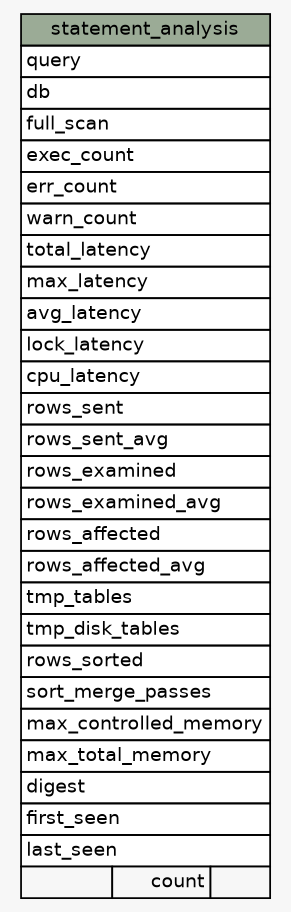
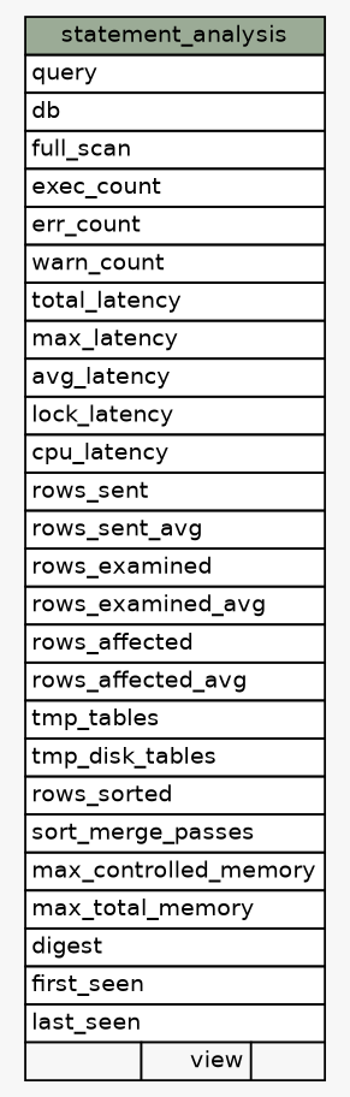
  digraph {
    bgcolor="#f7f7f7"
    fontname=Helvetica
    fontsize=11
    nodesep=0.18
    rankdir=RL
    ranksep=0.46
-   n1 [fontname=Helvetica fontsize=11 label=<     <TABLE BORDER="0" CELLBORDER="1" CELLSPACING="0" BGCOLOR="#ffffff">       <TR><TD COLSPAN="3" BGCOLOR="#9bab96" ALIGN="CENTER">statement_analysis</TD></TR>       <TR><TD PORT="query" COLSPAN="3" ALIGN="LEFT">query</TD></TR>       <TR><TD PORT="db" COLSPAN="3" ALIGN="LEFT">db</TD></TR>       <TR><TD PORT="full_scan" COLSPAN="3" ALIGN="LEFT">full_scan</TD></TR>       <TR><TD PORT="exec_count" COLSPAN="3" ALIGN="LEFT">exec_count</TD></TR>       <TR><TD PORT="err_count" COLSPAN="3" ALIGN="LEFT">err_count</TD></TR>       <TR><TD PORT="warn_count" COLSPAN="3" ALIGN="LEFT">warn_count</TD></TR>       <TR><TD PORT="total_latency" COLSPAN="3" ALIGN="LEFT">total_latency</TD></TR>       <TR><TD PORT="max_latency" COLSPAN="3" ALIGN="LEFT">max_latency</TD></TR>       <TR><TD PORT="avg_latency" COLSPAN="3" ALIGN="LEFT">avg_latency</TD></TR>       <TR><TD PORT="lock_latency" COLSPAN="3" ALIGN="LEFT">lock_latency</TD></TR>       <TR><TD PORT="cpu_latency" COLSPAN="3" ALIGN="LEFT">cpu_latency</TD></TR>       <TR><TD PORT="rows_sent" COLSPAN="3" ALIGN="LEFT">rows_sent</TD></TR>       <TR><TD PORT="rows_sent_avg" COLSPAN="3" ALIGN="LEFT">rows_sent_avg</TD></TR>       <TR><TD PORT="rows_examined" COLSPAN="3" ALIGN="LEFT">rows_examined</TD></TR>       <TR><TD PORT="rows_examined_avg" COLSPAN="3" ALIGN="LEFT">rows_examined_avg</TD></TR>       <TR><TD PORT="rows_affected" COLSPAN="3" ALIGN="LEFT">rows_affected</TD></TR>       <TR><TD PORT="rows_affected_avg" COLSPAN="3" ALIGN="LEFT">rows_affected_avg</TD></TR>       <TR><TD PORT="tmp_tables" COLSPAN="3" ALIGN="LEFT">tmp_tables</TD></TR>       <TR><TD PORT="tmp_disk_tables" COLSPAN="3" ALIGN="LEFT">tmp_disk_tables</TD></TR>       <TR><TD PORT="rows_sorted" COLSPAN="3" ALIGN="LEFT">rows_sorted</TD></TR>       <TR><TD PORT="sort_merge_passes" COLSPAN="3" ALIGN="LEFT">sort_merge_passes</TD></TR>       <TR><TD PORT="max_controlled_memory" COLSPAN="3" ALIGN="LEFT">max_controlled_memory</TD></TR>       <TR><TD PORT="max_total_memory" COLSPAN="3" ALIGN="LEFT">max_total_memory</TD></TR>       <TR><TD PORT="digest" COLSPAN="3" ALIGN="LEFT">digest</TD></TR>       <TR><TD PORT="first_seen" COLSPAN="3" ALIGN="LEFT">first_seen</TD></TR>       <TR><TD PORT="last_seen" COLSPAN="3" ALIGN="LEFT">last_seen</TD></TR>       <TR><TD ALIGN="LEFT" BGCOLOR="#f7f7f7">  </TD><TD ALIGN="RIGHT" BGCOLOR="#f7f7f7">count</TD><TD ALIGN="RIGHT" BGCOLOR="#f7f7f7">  </TD></TR>     </TABLE>> shape=plaintext]
+   n1 [fontname=Helvetica fontsize=11 label=<     <TABLE BORDER="0" CELLBORDER="1" CELLSPACING="0" BGCOLOR="#ffffff">       <TR><TD COLSPAN="3" BGCOLOR="#9bab96" ALIGN="CENTER">statement_analysis</TD></TR>       <TR><TD PORT="query" COLSPAN="3" ALIGN="LEFT">query</TD></TR>       <TR><TD PORT="db" COLSPAN="3" ALIGN="LEFT">db</TD></TR>       <TR><TD PORT="full_scan" COLSPAN="3" ALIGN="LEFT">full_scan</TD></TR>       <TR><TD PORT="exec_count" COLSPAN="3" ALIGN="LEFT">exec_count</TD></TR>       <TR><TD PORT="err_count" COLSPAN="3" ALIGN="LEFT">err_count</TD></TR>       <TR><TD PORT="warn_count" COLSPAN="3" ALIGN="LEFT">warn_count</TD></TR>       <TR><TD PORT="total_latency" COLSPAN="3" ALIGN="LEFT">total_latency</TD></TR>       <TR><TD PORT="max_latency" COLSPAN="3" ALIGN="LEFT">max_latency</TD></TR>       <TR><TD PORT="avg_latency" COLSPAN="3" ALIGN="LEFT">avg_latency</TD></TR>       <TR><TD PORT="lock_latency" COLSPAN="3" ALIGN="LEFT">lock_latency</TD></TR>       <TR><TD PORT="cpu_latency" COLSPAN="3" ALIGN="LEFT">cpu_latency</TD></TR>       <TR><TD PORT="rows_sent" COLSPAN="3" ALIGN="LEFT">rows_sent</TD></TR>       <TR><TD PORT="rows_sent_avg" COLSPAN="3" ALIGN="LEFT">rows_sent_avg</TD></TR>       <TR><TD PORT="rows_examined" COLSPAN="3" ALIGN="LEFT">rows_examined</TD></TR>       <TR><TD PORT="rows_examined_avg" COLSPAN="3" ALIGN="LEFT">rows_examined_avg</TD></TR>       <TR><TD PORT="rows_affected" COLSPAN="3" ALIGN="LEFT">rows_affected</TD></TR>       <TR><TD PORT="rows_affected_avg" COLSPAN="3" ALIGN="LEFT">rows_affected_avg</TD></TR>       <TR><TD PORT="tmp_tables" COLSPAN="3" ALIGN="LEFT">tmp_tables</TD></TR>       <TR><TD PORT="tmp_disk_tables" COLSPAN="3" ALIGN="LEFT">tmp_disk_tables</TD></TR>       <TR><TD PORT="rows_sorted" COLSPAN="3" ALIGN="LEFT">rows_sorted</TD></TR>       <TR><TD PORT="sort_merge_passes" COLSPAN="3" ALIGN="LEFT">sort_merge_passes</TD></TR>       <TR><TD PORT="max_controlled_memory" COLSPAN="3" ALIGN="LEFT">max_controlled_memory</TD></TR>       <TR><TD PORT="max_total_memory" COLSPAN="3" ALIGN="LEFT">max_total_memory</TD></TR>       <TR><TD PORT="digest" COLSPAN="3" ALIGN="LEFT">digest</TD></TR>       <TR><TD PORT="first_seen" COLSPAN="3" ALIGN="LEFT">first_seen</TD></TR>       <TR><TD PORT="last_seen" COLSPAN="3" ALIGN="LEFT">last_seen</TD></TR>       <TR><TD ALIGN="LEFT" BGCOLOR="#f7f7f7">  </TD><TD ALIGN="RIGHT" BGCOLOR="#f7f7f7">view</TD><TD ALIGN="RIGHT" BGCOLOR="#f7f7f7">  </TD></TR>     </TABLE>> shape=plaintext]
  }
